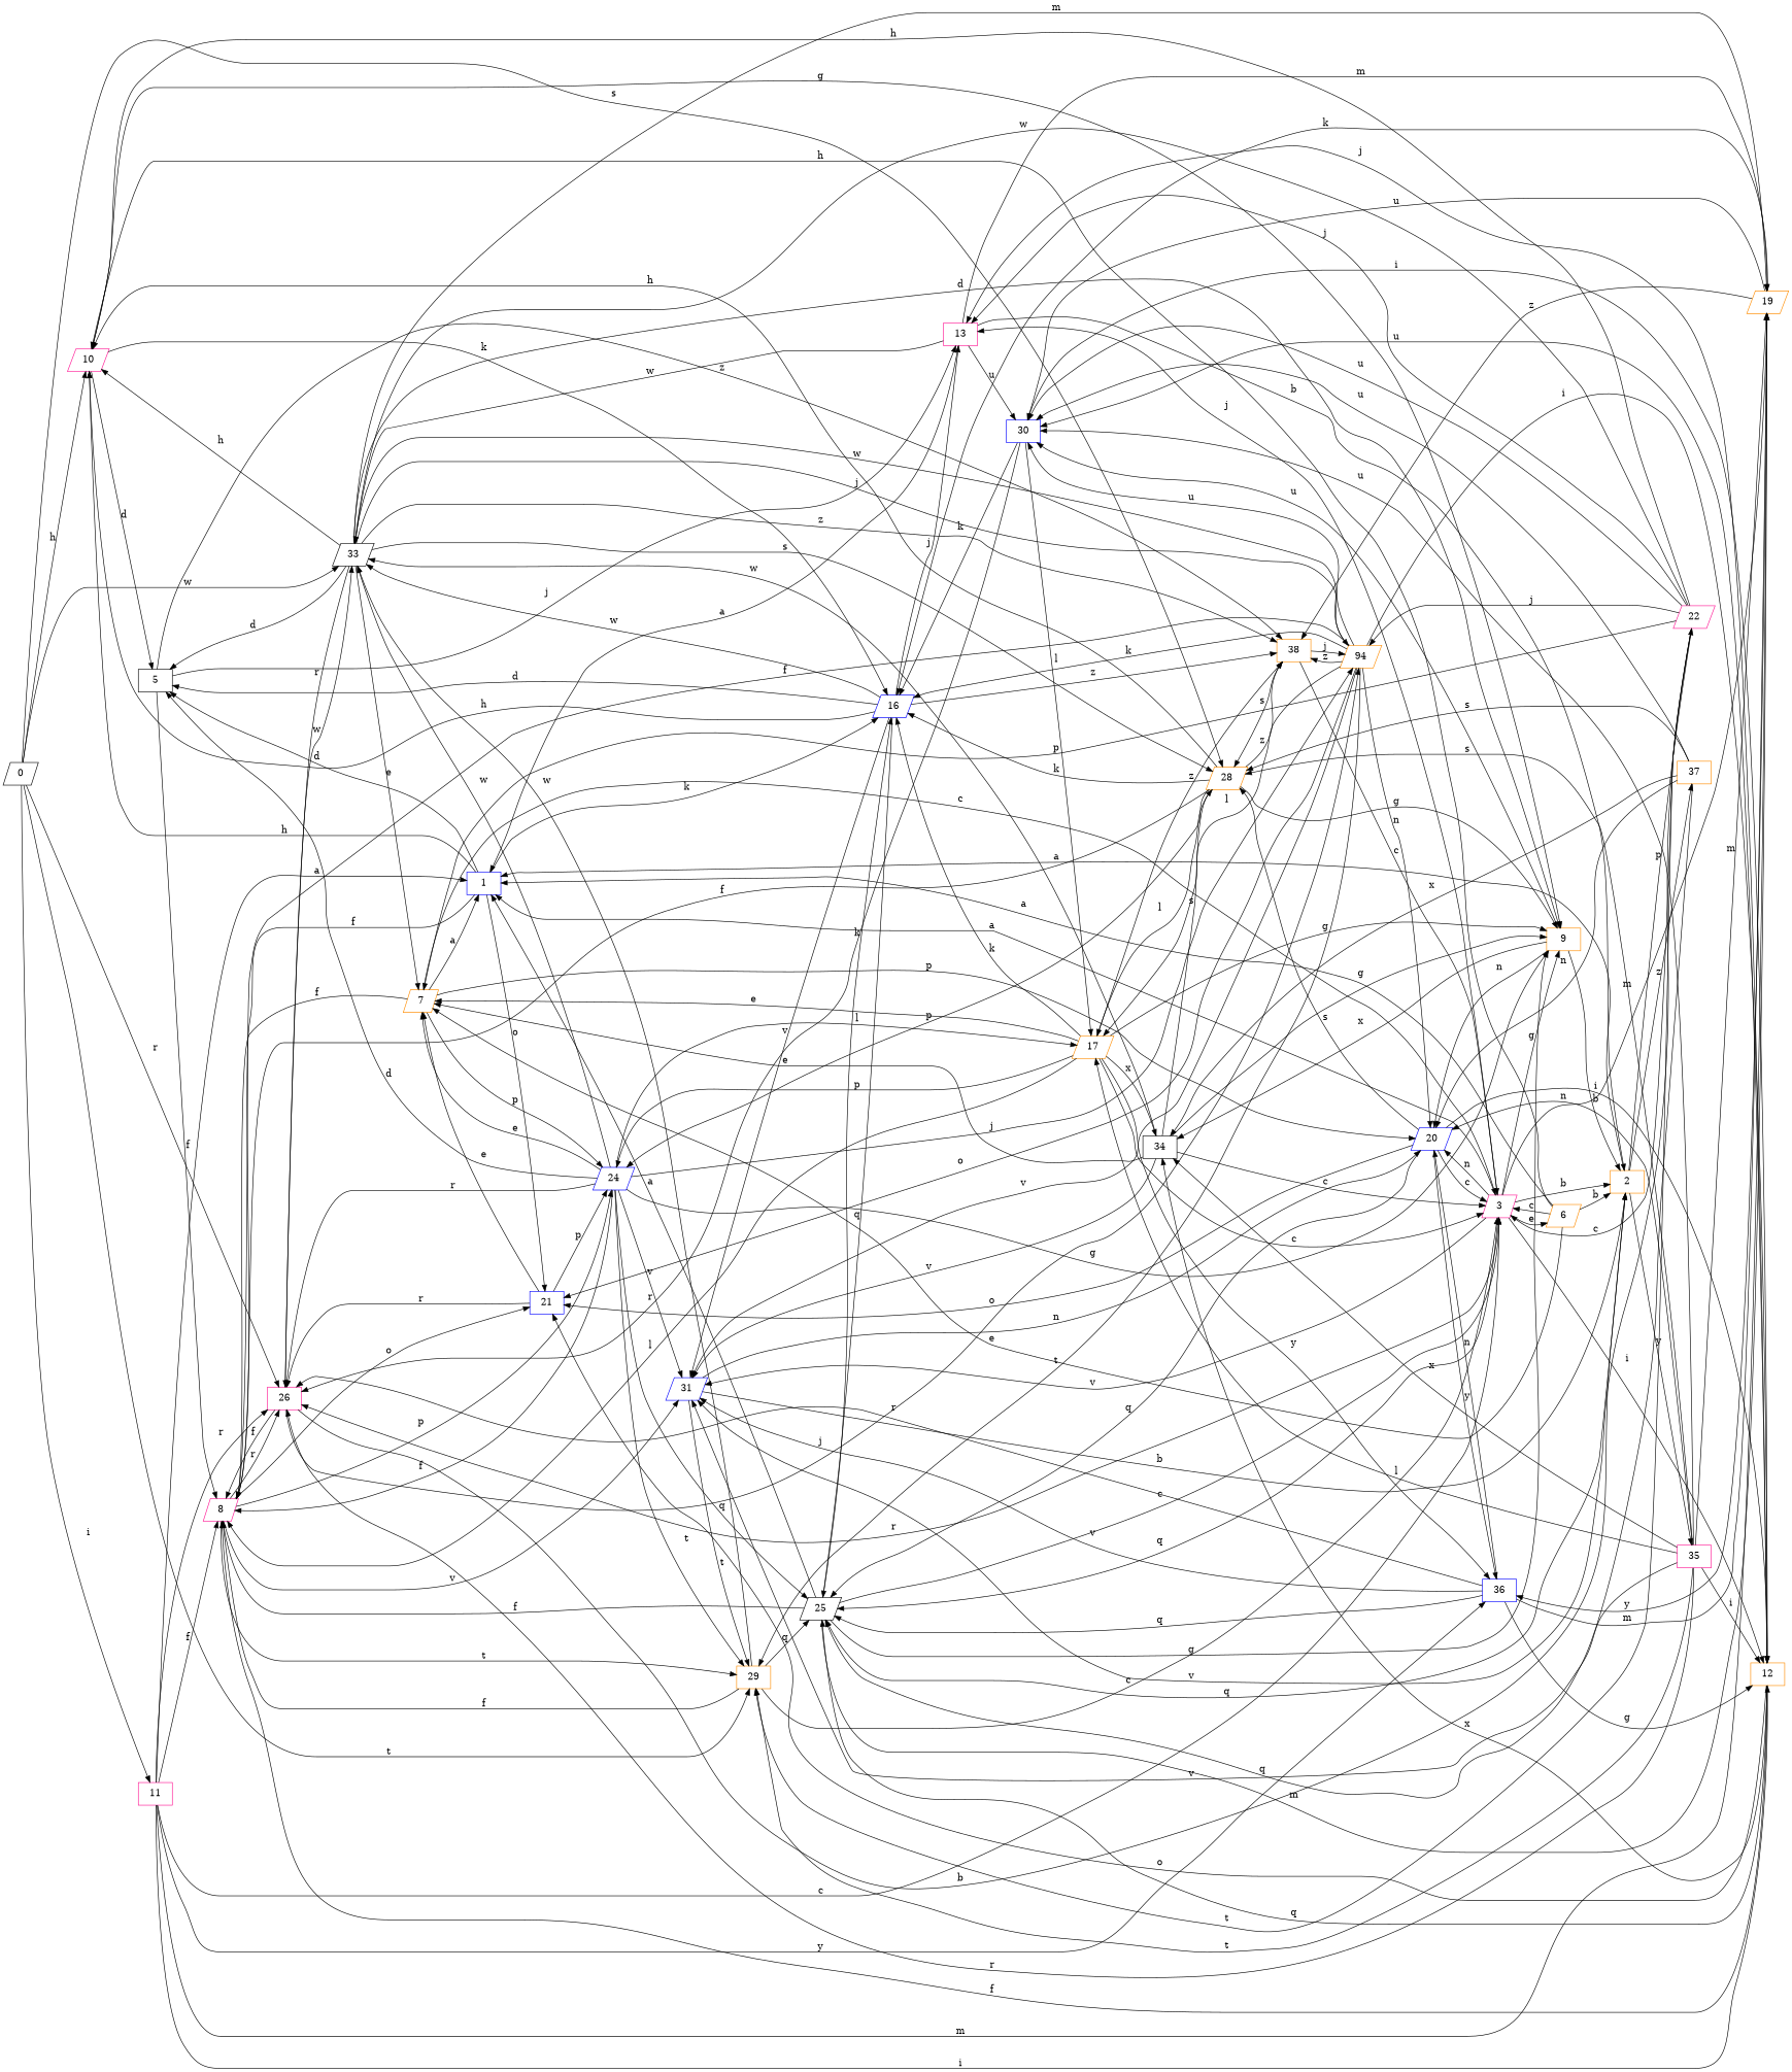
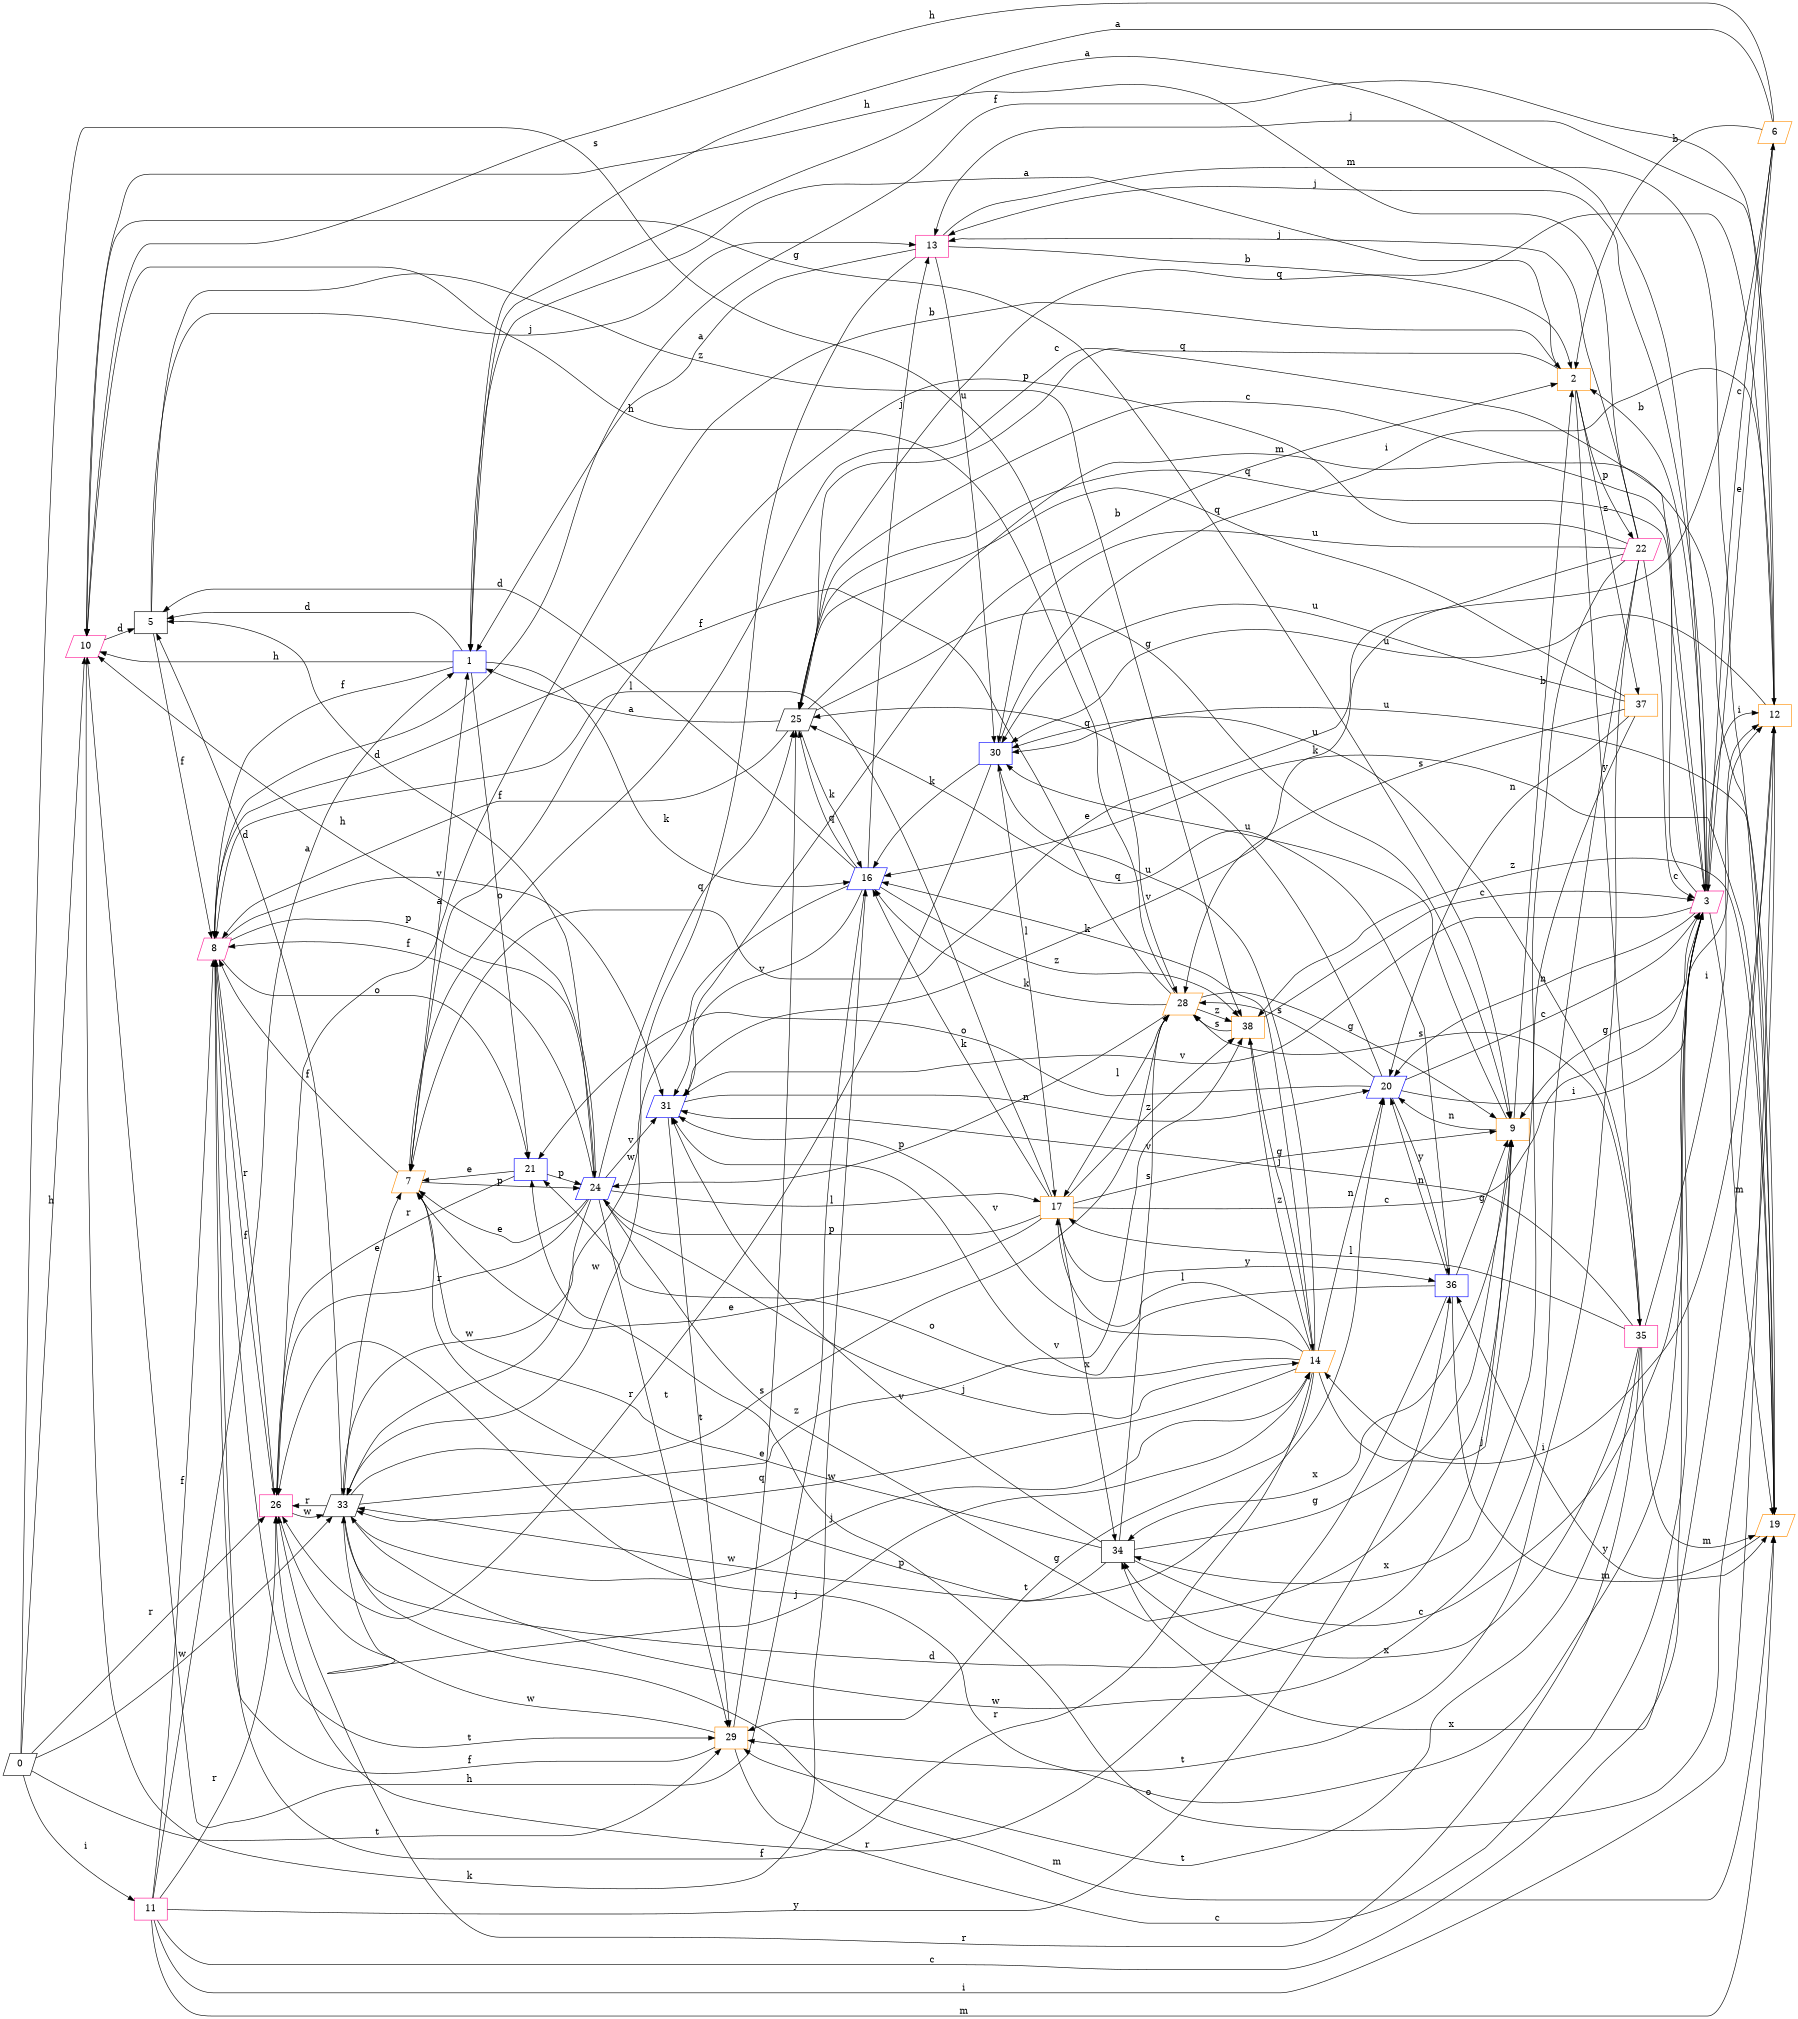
  strict digraph {
    rankdir=LR
    node [color=darkorange shape=parallelogram]
    0 [color=black]
    10 [color=deeppink]
    11 [color=deeppink shape=box]
    26 [color=deeppink shape=box]
    28
    29 [shape=box]
    33 [color=black]
    5 [color=black shape=box]
    16 [color=blue]
    9 [shape=box]
    1 [color=blue shape=box]
    8 [color=deeppink]
    3 [color=deeppink]
    12 [shape=box]
    19
    36 [color=blue shape=box]
    2 [shape=box]
-   14 [label=94]
+   14
    38 [shape=box]
    24 [color=blue]
-   17
+   17 [shape=box]
    25 [color=black]
    7
    21 [color=blue shape=box]
    13 [color=deeppink shape=box]
    31 [color=blue]
    22 [color=deeppink]
    35 [color=deeppink shape=box]
    37 [shape=box]
    30 [color=blue shape=box]
    20 [color=blue]
    34 [color=black shape=box]
    6
    0 -> 10 [label=h]
    0 -> 11 [label=i]
    0 -> 26 [label=r]
    0 -> 28 [label=s]
    0 -> 29 [label=t]
    0 -> 33 [label=w]
    10 -> 5 [label=d]
    10 -> 16 [label=k]
    10 -> 9 [label=g]
    11 -> 26 [label=r]
    11 -> 1 [label=a]
    11 -> 8 [label=f]
    11 -> 3 [label=c]
    11 -> 12 [label=i]
    11 -> 19 [label=m]
    11 -> 36 [label=y]
    26 -> 33 [label=w]
    26 -> 8 [label=f]
    26 -> 2 [label=b]
    26 -> 14 [label=j]
    28 -> 10 [label=h]
    28 -> 16 [label=k]
    28 -> 9 [label=g]
    28 -> 8 [label=f]
    28 -> 38 [label=z]
    28 -> 24 [label=p]
    28 -> 17 [label=l]
    29 -> 33 [label=w]
    29 -> 8 [label=f]
    29 -> 3 [label=c]
    29 -> 25 [label=q]
    33 -> 26 [label=r]
    33 -> 28 [label=s]
    33 -> 5 [label=d]
    33 -> 9 [label=d]
    33 -> 19 [label=m]
    33 -> 14 [label=j]
    33 -> 38 [label=z]
    33 -> 7 [label=e]
    5 -> 8 [label=f]
    5 -> 38 [label=z]
    5 -> 13 [label=j]
    16 -> 10 [label=h]
    16 -> 33 [label=w]
    16 -> 5 [label=d]
    16 -> 38 [label=z]
    16 -> 25 [label=q]
    16 -> 13 [label=j]
    16 -> 31 [label=v]
    9 -> 2 [label=b]
    9 -> 30 [label=u]
    9 -> 20 [label=n]
    9 -> 34 [label=x]
    1 -> 10 [label=h]
    1 -> 5 [label=d]
    1 -> 16 [label=k]
    1 -> 8 [label=f]
    1 -> 21 [label=o]
    8 -> 26 [label=r]
    8 -> 29 [label=t]
    8 -> 24 [label=p]
    8 -> 21 [label=o]
    8 -> 31 [label=v]
    3 -> 26 [label=r]
    3 -> 9 [label=g]
    3 -> 1 [label=a]
    3 -> 12 [label=i]
    3 -> 19 [label=m]
    3 -> 2 [label=b]
    3 -> 25 [label=q]
    3 -> 13 [label=j]
    3 -> 31 [label=v]
    3 -> 20 [label=n]
    3 -> 6 [label=e]
    12 -> 8 [label=f]
    12 -> 25 [label=q]
    12 -> 21 [label=o]
    12 -> 13 [label=j]
    12 -> 30 [label=u]
    12 -> 34 [label=x]
    19 -> 16 [label=k]
    19 -> 36 [label=y]
    19 -> 38 [label=z]
    19 -> 30 [label=u]
    36 -> 26 [label=r]
-   36 -> 12 [label=g]
+   36 -> 9 [label=g]
    36 -> 19 [label=m]
    36 -> 25 [label=q]
    36 -> 31 [label=v]
    36 -> 20 [label=n]
    2 -> 1 [label=a]
    2 -> 25 [label=q]
    2 -> 22 [label=p]
    2 -> 35 [label=y]
    2 -> 37 [label=z]
    14 -> 29 [label=t]
    14 -> 33 [label=w]
    14 -> 16 [label=k]
    14 -> 8 [label=f]
    14 -> 12 [label=i]
    14 -> 38 [label=z]
    14 -> 17 [label=l]
    14 -> 21 [label=o]
    14 -> 31 [label=v]
    14 -> 30 [label=u]
    14 -> 20 [label=n]
    38 -> 28 [label=s]
    38 -> 3 [label=c]
    38 -> 14 [label=j]
-   33 -> 10 [label=h]
+   24 -> 10 [label=h]
    24 -> 26 [label=r]
    24 -> 29 [label=t]
    24 -> 33 [label=w]
    24 -> 5 [label=d]
    24 -> 9 [label=g]
    24 -> 8 [label=f]
    24 -> 14 [label=j]
    24 -> 17 [label=l]
    24 -> 25 [label=q]
    24 -> 7 [label=e]
    24 -> 31 [label=v]
    17 -> 16 [label=k]
    17 -> 9 [label=g]
    17 -> 8 [label=l]
    17 -> 3 [label=c]
    17 -> 36 [label=y]
    17 -> 38 [label=z]
    17 -> 24 [label=p]
    17 -> 7 [label=e]
    17 -> 34 [label=x]
    25 -> 16 [label=k]
    25 -> 9 [label=g]
    25 -> 1 [label=a]
    25 -> 8 [label=f]
    25 -> 3 [label=c]
    25 -> 19 [label=m]
    7 -> 1 [label=a]
    7 -> 8 [label=f]
    7 -> 3 [label=c]
    7 -> 24 [label=p]
    7 -> 20 [label=p]
    21 -> 26 [label=r]
    21 -> 24 [label=p]
    21 -> 7 [label=e]
    13 -> 33 [label=w]
    13 -> 1 [label=a]
    13 -> 19 [label=m]
    13 -> 2 [label=b]
    13 -> 30 [label=u]
    31 -> 29 [label=t]
    31 -> 2 [label=b]
    31 -> 20 [label=n]
    22 -> 10 [label=h]
    22 -> 29 [label=t]
    22 -> 33 [label=w]
    22 -> 3 [label=c]
    22 -> 14 [label=j]
    22 -> 7 [label=p]
    22 -> 13 [label=j]
    22 -> 31 [label=v]
    22 -> 30 [label=u]
    35 -> 26 [label=r]
    35 -> 28 [label=s]
    35 -> 29 [label=t]
    35 -> 12 [label=i]
    35 -> 19 [label=m]
    35 -> 17 [label=l]
    35 -> 31 [label=v]
    35 -> 30 [label=u]
-   35 -> 20 [label=n]
    35 -> 34 [label=x]
    37 -> 28 [label=s]
    37 -> 25 [label=q]
    37 -> 30 [label=u]
    37 -> 20 [label=n]
    37 -> 34 [label=x]
    30 -> 26 [label=r]
    30 -> 16 [label=k]
    30 -> 12 [label=i]
    30 -> 17 [label=l]
    20 -> 28 [label=s]
    20 -> 3 [label=c]
    20 -> 12 [label=i]
    20 -> 36 [label=y]
    20 -> 25 [label=q]
    20 -> 21 [label=o]
    34 -> 28 [label=s]
    34 -> 33 [label=w]
    34 -> 9 [label=g]
    34 -> 3 [label=c]
    34 -> 7 [label=e]
    34 -> 31 [label=v]
    6 -> 10 [label=h]
    6 -> 1 [label=a]
    6 -> 3 [label=c]
    6 -> 2 [label=b]
    6 -> 7 [label=e]
  }
